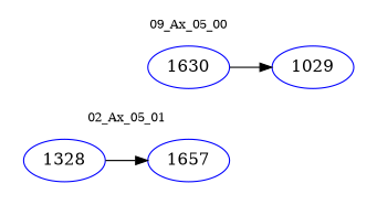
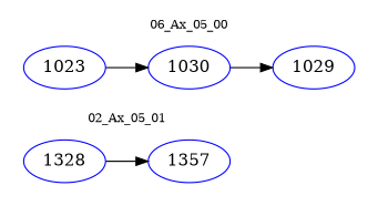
  digraph {
    rankdir=LR
    node [color=blue]
    edge [color=black]
    n1 [label=1328]
-   n2 [label=1657]
+   n2 [label=1357]
+   n3 [label=1023]
    n4 [label=1029]
-   n5 [label=1630]
+   n5 [label=1030]
    subgraph cluster_1 {
      color=white
      fontsize=10
      label="02_Ax_05_01"
      n1
      n2
    }
    subgraph cluster_2 {
      color=white
      fontsize=10
-     label="09_Ax_05_00"
+     label="06_Ax_05_00"
+     n3
      n4
      n5
    }
    n1 -> n2
+   n3 -> n5
    n5 -> n4
  }
